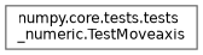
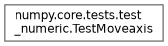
  digraph {
    rankdir=TB
-   n1 [color=grey40 fillcolor=white fontname=Helvetica fontsize=10 height=0.2 label="numpy.core.tests.tests\l_numeric.TestMoveaxis" shape=box style=filled width=0.4]
+   n1 [color=grey40 fillcolor=white fontname=Helvetica fontsize=10 height=0.2 label="numpy.core.tests.test\l_numeric.TestMoveaxis" shape=box style=filled width=0.4]
  }
